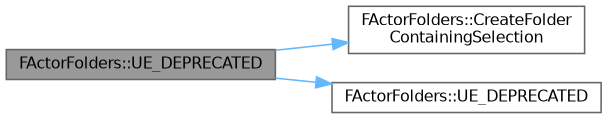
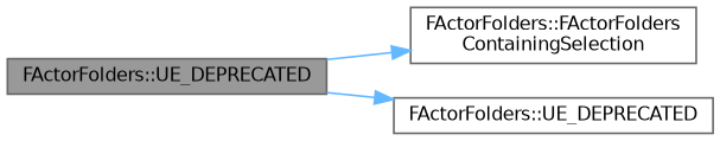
  digraph {
    rankdir=LR
    node [color=grey40 fillcolor=white fontname=Helvetica fontsize=10 shape=box style=filled]
    edge [color=steelblue1 fontname=Helvetica fontsize=10 labelfontname=Helvetica labelfontsize=10 style=solid]
    n1 [color=gray40 fillcolor=grey60 fontcolor=black height=0.2 label="FActorFolders::UE_DEPRECATED" width=0.4]
-   n2 [height=0.2 label="FActorFolders::CreateFolder\lContainingSelection" width=0.4]
+   n2 [height=0.2 label="FActorFolders::FActorFolders\lContainingSelection" width=0.4]
    n3 [height=0.2 label="FActorFolders::UE_DEPRECATED" width=0.4]
    n1 -> n2
    n1 -> n3
  }
